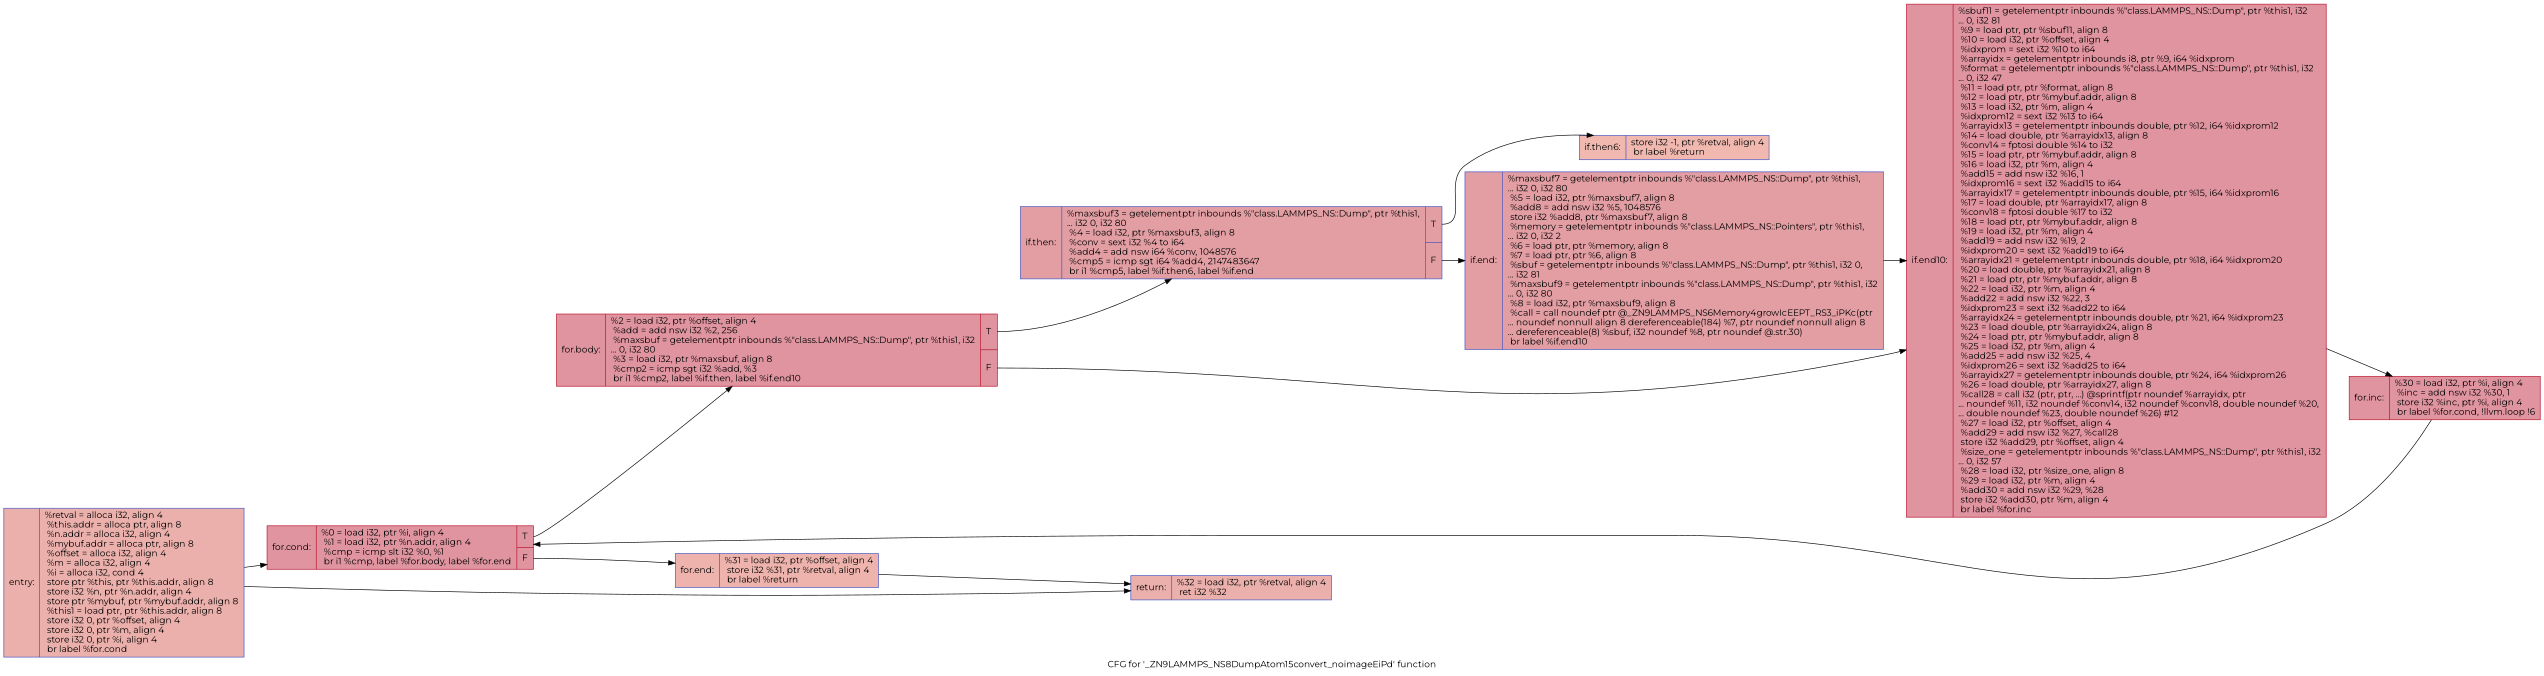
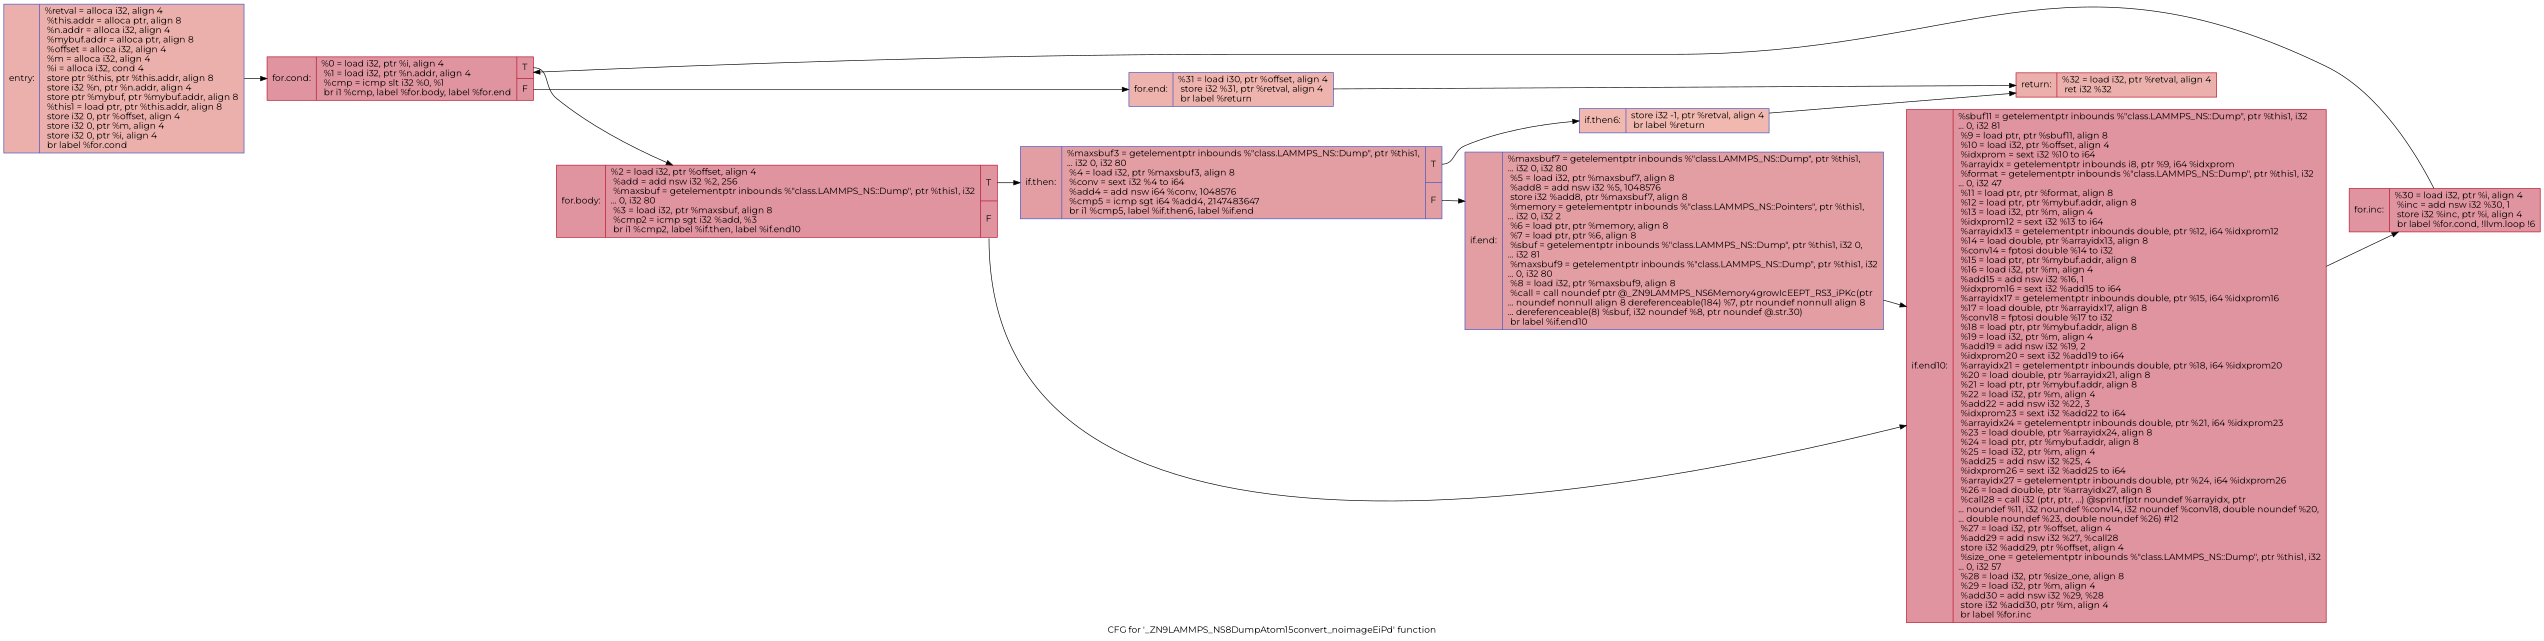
  digraph {
    fontname=Montserrat
    label="CFG for '_ZN9LAMMPS_NS8DumpAtom15convert_noimageEiPd' function"
    rankdir=LR
    node [color="#3d50c3ff" fillcolor="#b70d2870" fontname=Montserrat shape=record style=filled]
    edge [fontname=Montserrat]
    n1 [fillcolor="#d24b4070" label="{entry:\l|  %retval = alloca i32, align 4\l  %this.addr = alloca ptr, align 8\l  %n.addr = alloca i32, align 4\l  %mybuf.addr = alloca ptr, align 8\l  %offset = alloca i32, align 4\l  %m = alloca i32, align 4\l  %i = alloca i32, cond 4\l  store ptr %this, ptr %this.addr, align 8\l  store i32 %n, ptr %n.addr, align 4\l  store ptr %mybuf, ptr %mybuf.addr, align 8\l  %this1 = load ptr, ptr %this.addr, align 8\l  store i32 0, ptr %offset, align 4\l  store i32 0, ptr %m, align 4\l  store i32 0, ptr %i, align 4\l  br label %for.cond\l}"]
    n2 [color="#b70d28ff" label="{for.cond:\l|  %0 = load i32, ptr %i, align 4\l  %1 = load i32, ptr %n.addr, align 4\l  %cmp = icmp slt i32 %0, %1\l  br i1 %cmp, label %for.body, label %for.end\l|{<s0>T|<s1>F}}"]
    n3 [color="#b70d28ff" label="{for.body:\l|  %2 = load i32, ptr %offset, align 4\l  %add = add nsw i32 %2, 256\l  %maxsbuf = getelementptr inbounds %\"class.LAMMPS_NS::Dump\", ptr %this1, i32\l... 0, i32 80\l  %3 = load i32, ptr %maxsbuf, align 8\l  %cmp2 = icmp sgt i32 %add, %3\l  br i1 %cmp2, label %if.then, label %if.end10\l|{<s0>T|<s1>F}}"]
-   n4 [fillcolor="#d6524470" label="{for.end:\l|  %31 = load i32, ptr %offset, align 4\l  store i32 %31, ptr %retval, align 4\l  br label %return\l}"]
+   n4 [fillcolor="#d6524470" label="{for.end:\l|  %31 = load i30, ptr %offset, align 4\l  store i32 %31, ptr %retval, align 4\l  br label %return\l}"]
    n5 [fillcolor="#be242e70" label="{if.then:\l|  %maxsbuf3 = getelementptr inbounds %\"class.LAMMPS_NS::Dump\", ptr %this1,\l... i32 0, i32 80\l  %4 = load i32, ptr %maxsbuf3, align 8\l  %conv = sext i32 %4 to i64\l  %add4 = add nsw i64 %conv, 1048576\l  %cmp5 = icmp sgt i64 %add4, 2147483647\l  br i1 %cmp5, label %if.then6, label %if.end\l|{<s0>T|<s1>F}}"]
    n6 [color="#b70d28ff" label="{if.end10:\l|  %sbuf11 = getelementptr inbounds %\"class.LAMMPS_NS::Dump\", ptr %this1, i32\l... 0, i32 81\l  %9 = load ptr, ptr %sbuf11, align 8\l  %10 = load i32, ptr %offset, align 4\l  %idxprom = sext i32 %10 to i64\l  %arrayidx = getelementptr inbounds i8, ptr %9, i64 %idxprom\l  %format = getelementptr inbounds %\"class.LAMMPS_NS::Dump\", ptr %this1, i32\l... 0, i32 47\l  %11 = load ptr, ptr %format, align 8\l  %12 = load ptr, ptr %mybuf.addr, align 8\l  %13 = load i32, ptr %m, align 4\l  %idxprom12 = sext i32 %13 to i64\l  %arrayidx13 = getelementptr inbounds double, ptr %12, i64 %idxprom12\l  %14 = load double, ptr %arrayidx13, align 8\l  %conv14 = fptosi double %14 to i32\l  %15 = load ptr, ptr %mybuf.addr, align 8\l  %16 = load i32, ptr %m, align 4\l  %add15 = add nsw i32 %16, 1\l  %idxprom16 = sext i32 %add15 to i64\l  %arrayidx17 = getelementptr inbounds double, ptr %15, i64 %idxprom16\l  %17 = load double, ptr %arrayidx17, align 8\l  %conv18 = fptosi double %17 to i32\l  %18 = load ptr, ptr %mybuf.addr, align 8\l  %19 = load i32, ptr %m, align 4\l  %add19 = add nsw i32 %19, 2\l  %idxprom20 = sext i32 %add19 to i64\l  %arrayidx21 = getelementptr inbounds double, ptr %18, i64 %idxprom20\l  %20 = load double, ptr %arrayidx21, align 8\l  %21 = load ptr, ptr %mybuf.addr, align 8\l  %22 = load i32, ptr %m, align 4\l  %add22 = add nsw i32 %22, 3\l  %idxprom23 = sext i32 %add22 to i64\l  %arrayidx24 = getelementptr inbounds double, ptr %21, i64 %idxprom23\l  %23 = load double, ptr %arrayidx24, align 8\l  %24 = load ptr, ptr %mybuf.addr, align 8\l  %25 = load i32, ptr %m, align 4\l  %add25 = add nsw i32 %25, 4\l  %idxprom26 = sext i32 %add25 to i64\l  %arrayidx27 = getelementptr inbounds double, ptr %24, i64 %idxprom26\l  %26 = load double, ptr %arrayidx27, align 8\l  %call28 = call i32 (ptr, ptr, ...) @sprintf(ptr noundef %arrayidx, ptr\l... noundef %11, i32 noundef %conv14, i32 noundef %conv18, double noundef %20,\l... double noundef %23, double noundef %26) #12\l  %27 = load i32, ptr %offset, align 4\l  %add29 = add nsw i32 %27, %call28\l  store i32 %add29, ptr %offset, align 4\l  %size_one = getelementptr inbounds %\"class.LAMMPS_NS::Dump\", ptr %this1, i32\l... 0, i32 57\l  %28 = load i32, ptr %size_one, align 8\l  %29 = load i32, ptr %m, align 4\l  %add30 = add nsw i32 %29, %28\l  store i32 %add30, ptr %m, align 4\l  br label %for.inc\l}"]
-   n7 [fillcolor="#d24b4070" label="{return:\l|  %32 = load i32, ptr %retval, align 4\l  ret i32 %32\l}"]
+   n7 [color="#b70d28ff" fillcolor="#d24b4070" label="{return:\l|  %32 = load i32, ptr %retval, align 4\l  ret i32 %32\l}"]
    n8 [fillcolor="#dc5d4a70" label="{if.then6:\l|  store i32 -1, ptr %retval, align 4\l  br label %return\l}"]
    n9 [fillcolor="#be242e70" label="{if.end:\l|  %maxsbuf7 = getelementptr inbounds %\"class.LAMMPS_NS::Dump\", ptr %this1,\l... i32 0, i32 80\l  %5 = load i32, ptr %maxsbuf7, align 8\l  %add8 = add nsw i32 %5, 1048576\l  store i32 %add8, ptr %maxsbuf7, align 8\l  %memory = getelementptr inbounds %\"class.LAMMPS_NS::Pointers\", ptr %this1,\l... i32 0, i32 2\l  %6 = load ptr, ptr %memory, align 8\l  %7 = load ptr, ptr %6, align 8\l  %sbuf = getelementptr inbounds %\"class.LAMMPS_NS::Dump\", ptr %this1, i32 0,\l... i32 81\l  %maxsbuf9 = getelementptr inbounds %\"class.LAMMPS_NS::Dump\", ptr %this1, i32\l... 0, i32 80\l  %8 = load i32, ptr %maxsbuf9, align 8\l  %call = call noundef ptr @_ZN9LAMMPS_NS6Memory4growIcEEPT_RS3_iPKc(ptr\l... noundef nonnull align 8 dereferenceable(184) %7, ptr noundef nonnull align 8\l... dereferenceable(8) %sbuf, i32 noundef %8, ptr noundef @.str.30)\l  br label %if.end10\l}"]
    n10 [color="#b70d28ff" label="{for.inc:\l|  %30 = load i32, ptr %i, align 4\l  %inc = add nsw i32 %30, 1\l  store i32 %inc, ptr %i, align 4\l  br label %for.cond, !llvm.loop !6\l}"]
    n1 -> n2
    n2 -> n3 [tailport=s0]
    n2 -> n4 [tailport=s1]
    n3 -> n5 [tailport=s0]
    n3 -> n6 [tailport=s1]
    n4 -> n7
    n5 -> n8 [tailport=s0]
    n5 -> n9 [tailport=s1]
    n6 -> n10
-   n1 -> n7
+   n8 -> n7
    n9 -> n6
    n10 -> n2
  }
